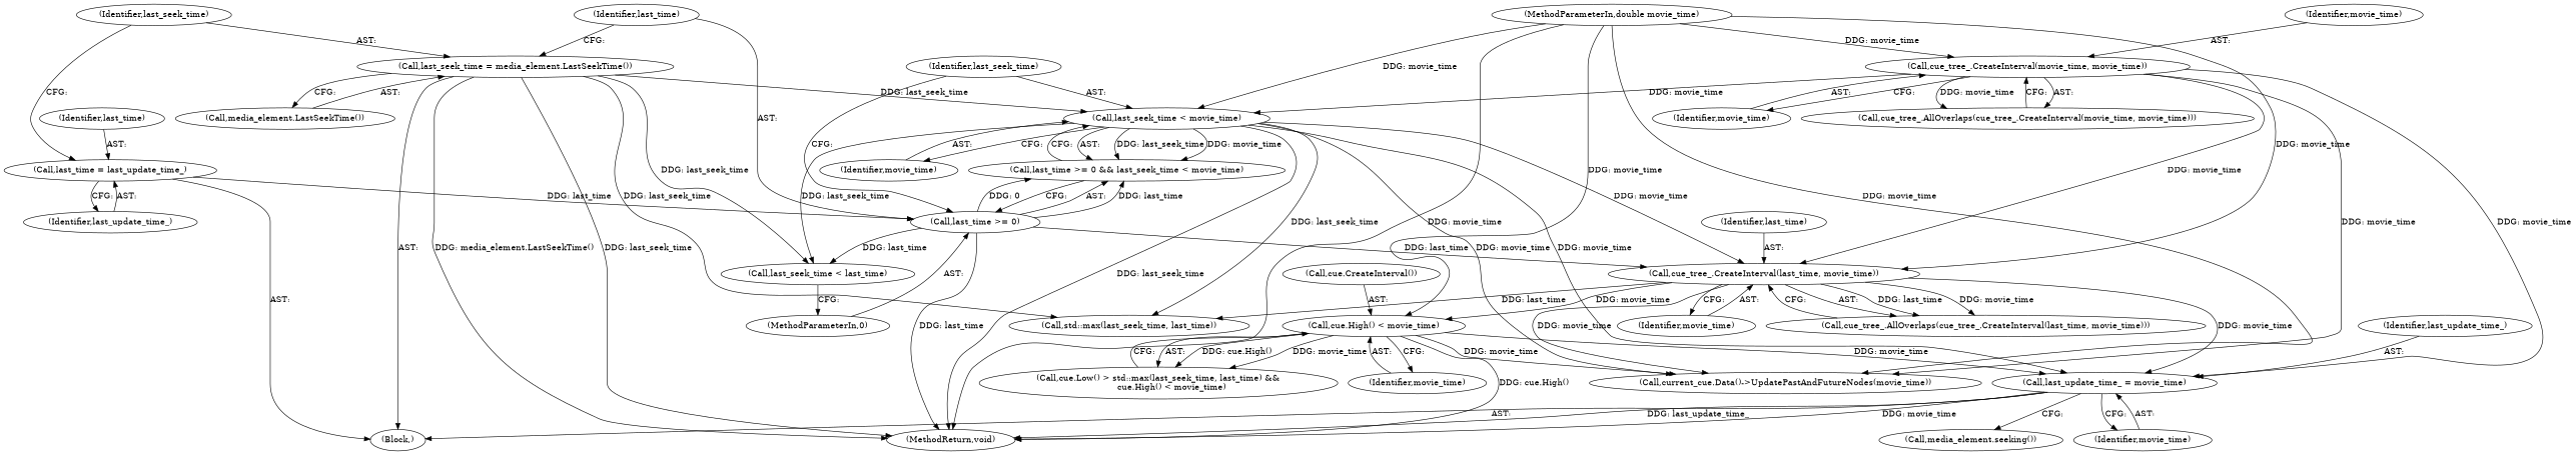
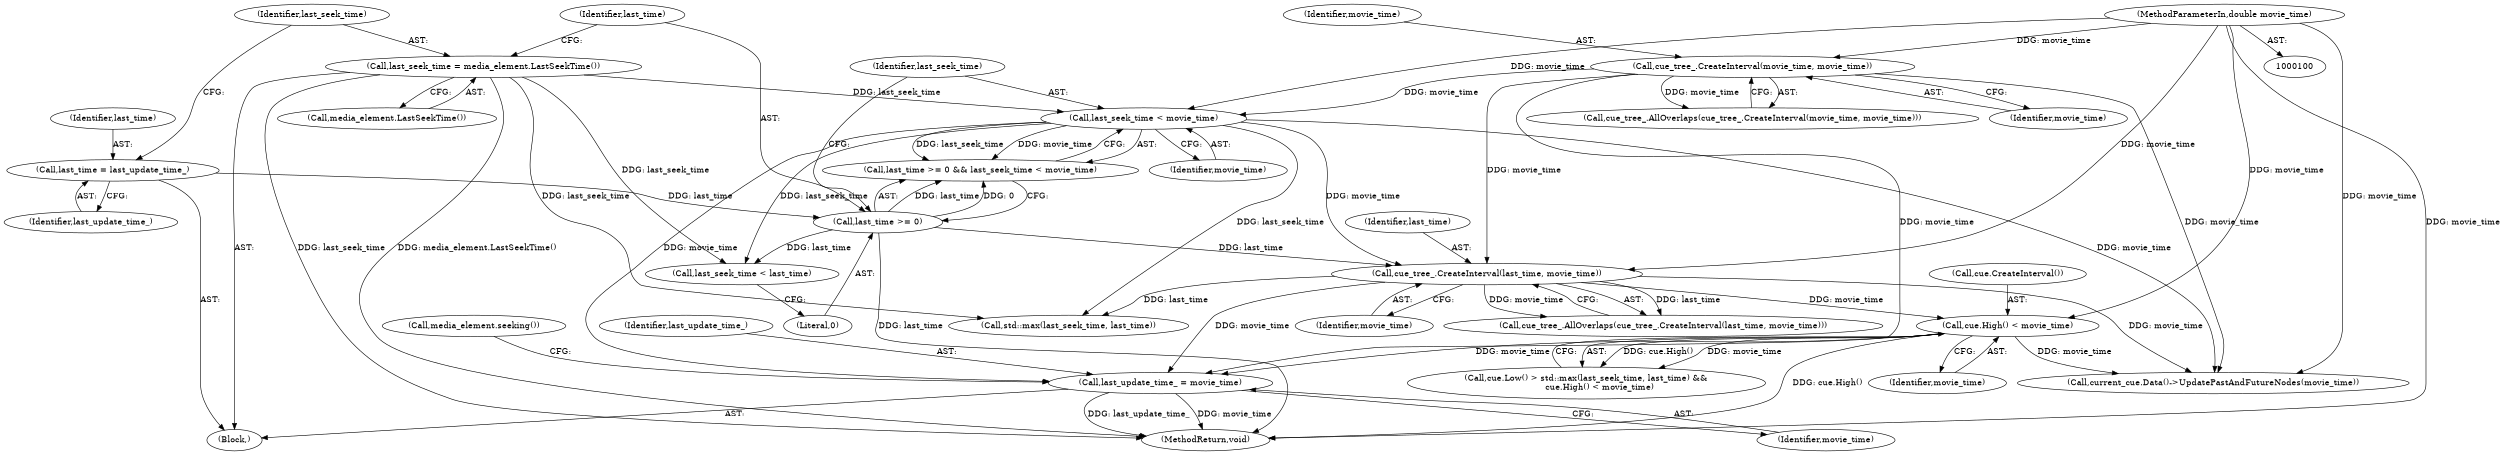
  digraph {
    n1 [label="(Call,last_update_time_ = movie_time)"]
    n2 [label="(MethodReturn,void)"]
    n3 [label="(Block,)"]
    n4 [label="(Identifier,movie_time)"]
    n5 [label="(Call,cue_tree_.CreateInterval(movie_time, movie_time))"]
    n6 [label="(Call,last_seek_time < movie_time)"]
    n7 [label="(Call,cue_tree_.CreateInterval(last_time, movie_time))"]
    n8 [label="(Identifier,movie_time)"]
    n9 [label="(Call,current_cue.Data()->UpdatePastAndFutureNodes(movie_time))"]
    n10 [label="(Call,cue_tree_.AllOverlaps(cue_tree_.CreateInterval(movie_time, movie_time)))"]
    n11 [label="(Call,last_time >= 0 && last_seek_time < movie_time)"]
    n12 [label="(Call,std::max(last_seek_time, last_time))"]
    n13 [label="(Identifier,movie_time)"]
    n14 [label="(Call,last_seek_time < last_time)"]
    n15 [label="(Call,cue.High() < movie_time)"]
    n16 [label="(Identifier,movie_time)"]
    n17 [label="(Call,cue_tree_.AllOverlaps(cue_tree_.CreateInterval(last_time, movie_time)))"]
    n18 [label="(MethodParameterIn,double movie_time)"]
+   1000100
    n20 [label="(Call,cue.Low() > std::max(last_seek_time, last_time) &&\n          cue.High() < movie_time)"]
    n21 [label="(Identifier,movie_time)"]
    n22 [label="(Call,last_time >= 0)"]
-   n23 [label="(MethodParameterIn,0)"]
+   n23 [label="(Literal,0)"]
    n24 [label="(Call,last_seek_time = media_element.LastSeekTime())"]
    n25 [label="(Call,media_element.LastSeekTime())"]
    n26 [label="(Call,last_time = last_update_time_)"]
    n27 [label="(Identifier,last_update_time_)"]
    n28 [label="(Identifier,last_update_time_)"]
    n29 [label="(Identifier,last_seek_time)"]
    n30 [label="(Identifier,last_time)"]
    n31 [label="(Identifier,movie_time)"]
    n32 [label="(Call,media_element.seeking())"]
    n33 [label="(Call,cue.CreateInterval())"]
    n34 [label="(Identifier,last_time)"]
    n35 [label="(Identifier,last_seek_time)"]
    n36 [label="(Identifier,last_time)"]
    n1 -> n2 [label="DDG: movie_time"]
    n1 -> n2 [label="DDG: last_update_time_"]
    n1 -> n3 [label="AST: "]
    n1 -> n4 [label="CFG: "]
    n4 -> n1 [label="AST: "]
    n5 -> n1 [label="DDG: movie_time"]
    n5 -> n6 [label="DDG: movie_time"]
    n5 -> n7 [label="DDG: movie_time"]
    n5 -> n8 [label="CFG: "]
    n5 -> n9 [label="DDG: movie_time"]
    n5 -> n10 [label="AST: "]
    n5 -> n10 [label="DDG: movie_time"]
    n6 -> n1 [label="DDG: movie_time"]
-   n6 -> n2 [label="DDG: last_seek_time"]
    n6 -> n7 [label="DDG: movie_time"]
    n6 -> n9 [label="DDG: movie_time"]
    n6 -> n11 [label="AST: "]
    n6 -> n11 [label="DDG: last_seek_time"]
    n6 -> n11 [label="DDG: movie_time"]
    n6 -> n12 [label="DDG: last_seek_time"]
    n6 -> n13 [label="CFG: "]
    n6 -> n14 [label="DDG: last_seek_time"]
    n7 -> n1 [label="DDG: movie_time"]
    n7 -> n9 [label="DDG: movie_time"]
    n7 -> n12 [label="DDG: last_time"]
    n7 -> n15 [label="DDG: movie_time"]
    n7 -> n16 [label="CFG: "]
    n7 -> n17 [label="AST: "]
    n7 -> n17 [label="DDG: last_time"]
    n7 -> n17 [label="DDG: movie_time"]
    n8 -> n5 [label="AST: "]
    n10 -> n5 [label="CFG: "]
    n11 -> n6 [label="CFG: "]
    n11 -> n22 [label="CFG: "]
    n13 -> n6 [label="AST: "]
    n14 -> n23 [label="CFG: "]
    n15 -> n1 [label="DDG: movie_time"]
    n15 -> n2 [label="DDG: cue.High()"]
    n15 -> n9 [label="DDG: movie_time"]
    n15 -> n20 [label="AST: "]
    n15 -> n20 [label="DDG: cue.High()"]
    n15 -> n20 [label="DDG: movie_time"]
    n15 -> n21 [label="CFG: "]
    n16 -> n7 [label="AST: "]
    n17 -> n7 [label="CFG: "]
    n18 -> n2 [label="DDG: movie_time"]
    n18 -> n5 [label="DDG: movie_time"]
    n18 -> n6 [label="DDG: movie_time"]
    n18 -> n7 [label="DDG: movie_time"]
    n18 -> n9 [label="DDG: movie_time"]
    n18 -> n15 [label="DDG: movie_time"]
+   n18 -> 1000100 [label="AST: "]
    n20 -> n15 [label="CFG: "]
    n21 -> n15 [label="AST: "]
    n22 -> n2 [label="DDG: last_time"]
    n22 -> n7 [label="DDG: last_time"]
    n22 -> n11 [label="AST: "]
    n22 -> n11 [label="DDG: last_time"]
    n22 -> n11 [label="DDG: 0"]
    n22 -> n14 [label="DDG: last_time"]
    n23 -> n22 [label="AST: "]
    n24 -> n2 [label="DDG: media_element.LastSeekTime()"]
    n24 -> n2 [label="DDG: last_seek_time"]
    n24 -> n3 [label="AST: "]
    n24 -> n6 [label="DDG: last_seek_time"]
    n24 -> n12 [label="DDG: last_seek_time"]
    n24 -> n14 [label="DDG: last_seek_time"]
    n24 -> n25 [label="CFG: "]
    n25 -> n24 [label="AST: "]
    n26 -> n3 [label="AST: "]
    n26 -> n22 [label="DDG: last_time"]
    n26 -> n27 [label="CFG: "]
    n27 -> n26 [label="AST: "]
    n28 -> n1 [label="AST: "]
    n29 -> n24 [label="AST: "]
    n29 -> n26 [label="CFG: "]
    n30 -> n26 [label="AST: "]
    n31 -> n5 [label="AST: "]
-   n1 -> n32 [label="CFG: "]
+   n32 -> n1 [label="CFG: "]
    n33 -> n15 [label="AST: "]
    n34 -> n7 [label="AST: "]
    n35 -> n6 [label="AST: "]
    n35 -> n22 [label="CFG: "]
    n36 -> n22 [label="AST: "]
    n36 -> n24 [label="CFG: "]
  }
